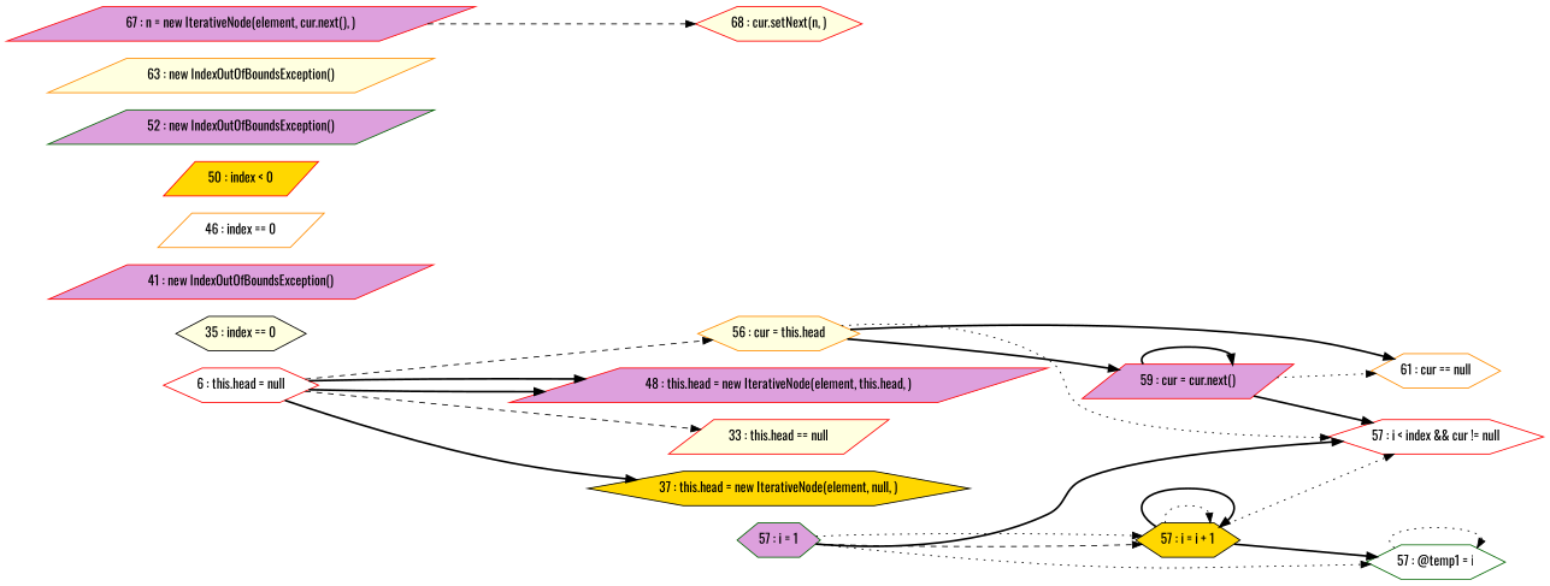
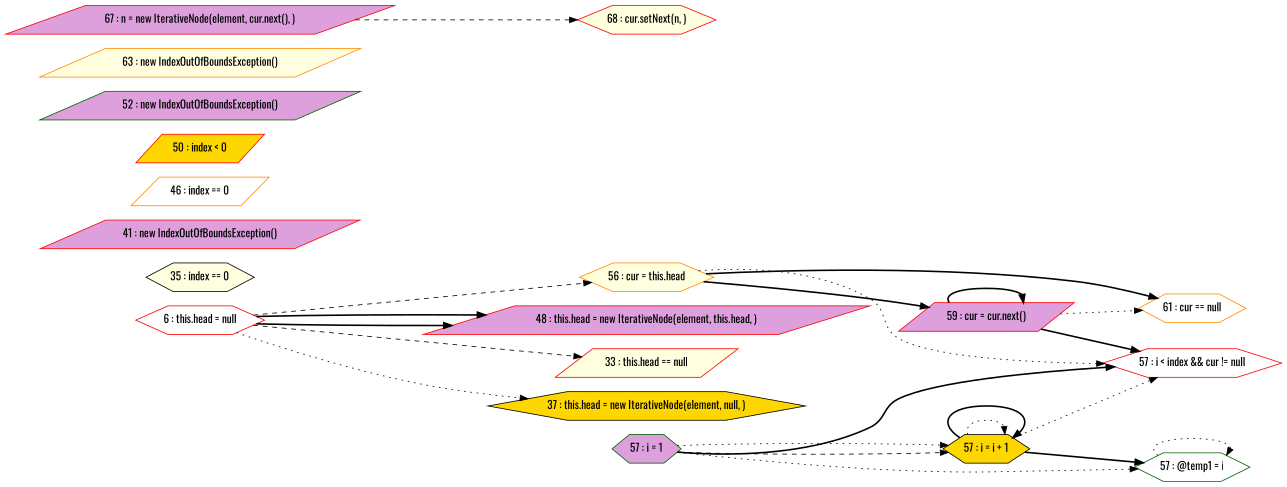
  digraph {
    fontname=Oswald
    rankdir=LR
    node [color=red fillcolor=plum fontname=Oswald shape=hexagon style=filled]
    edge [fontname=Oswald style=bold]
    "6 : this.head = null" [fillcolor=white]
    "56 : cur = this.head" [color=darkorange fillcolor=lightyellow]
    "48 : this.head = new IterativeNode(element, this.head, )" [shape=parallelogram]
    "33 : this.head == null" [fillcolor=lightyellow shape=parallelogram]
    "37 : this.head = new IterativeNode(element, null, )" [color=black fillcolor=gold]
    "57 : i < index && cur != null" [fillcolor=white]
    "61 : cur == null" [color=darkorange fillcolor=white]
    "59 : cur = cur.next()" [shape=parallelogram]
    "35 : index == 0" [color=black fillcolor=lightyellow]
    "41 : new IndexOutOfBoundsException()" [shape=parallelogram]
    "46 : index == 0" [color=darkorange fillcolor=white shape=parallelogram]
    "50 : index < 0" [fillcolor=gold shape=parallelogram]
    "52 : new IndexOutOfBoundsException()" [color=darkgreen shape=parallelogram]
    "57 : i = 1" [color=darkgreen]
    "57 : i = i + 1" [color=black fillcolor=gold]
    "57 : @temp1 = i" [color=darkgreen fillcolor=white]
    "63 : new IndexOutOfBoundsException()" [color=darkorange fillcolor=lightyellow shape=parallelogram]
    "67 : n = new IterativeNode(element, cur.next(), )" [shape=parallelogram]
    "68 : cur.setNext(n, )" [fillcolor=lightyellow]
    "6 : this.head = null" -> "56 : cur = this.head" [style=dashed]
    "6 : this.head = null" -> "48 : this.head = new IterativeNode(element, this.head, )"
    "6 : this.head = null" -> "48 : this.head = new IterativeNode(element, this.head, )"
    "6 : this.head = null" -> "33 : this.head == null" [style=dashed]
-   "6 : this.head = null" -> "37 : this.head = new IterativeNode(element, null, )"
+   "6 : this.head = null" -> "37 : this.head = new IterativeNode(element, null, )" [style=dotted]
    "56 : cur = this.head" -> "57 : i < index && cur != null" [style=dotted]
    "56 : cur = this.head" -> "61 : cur == null"
    "56 : cur = this.head" -> "59 : cur = cur.next()"
    "59 : cur = cur.next()" -> "57 : i < index && cur != null"
    "59 : cur = cur.next()" -> "61 : cur == null" [style=dotted]
    "59 : cur = cur.next()" -> "59 : cur = cur.next()"
    "57 : i = 1" -> "57 : i < index && cur != null"
    "57 : i = 1" -> "57 : i = i + 1" [style=dashed]
    "57 : i = 1" -> "57 : i = i + 1" [style=dotted]
    "57 : i = 1" -> "57 : @temp1 = i" [style=dotted]
    "57 : i = i + 1" -> "57 : i < index && cur != null" [style=dotted]
    "57 : i = i + 1" -> "57 : i = i + 1" [style=dotted]
    "57 : i = i + 1" -> "57 : i = i + 1"
    "57 : i = i + 1" -> "57 : @temp1 = i"
    "57 : @temp1 = i" -> "57 : @temp1 = i" [style=dotted]
    "67 : n = new IterativeNode(element, cur.next(), )" -> "68 : cur.setNext(n, )" [style=dashed]
  }
